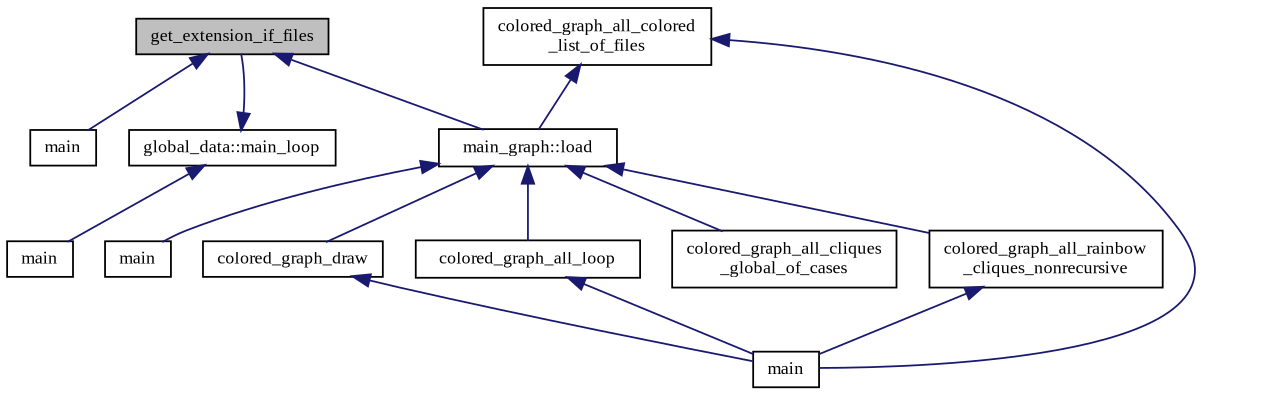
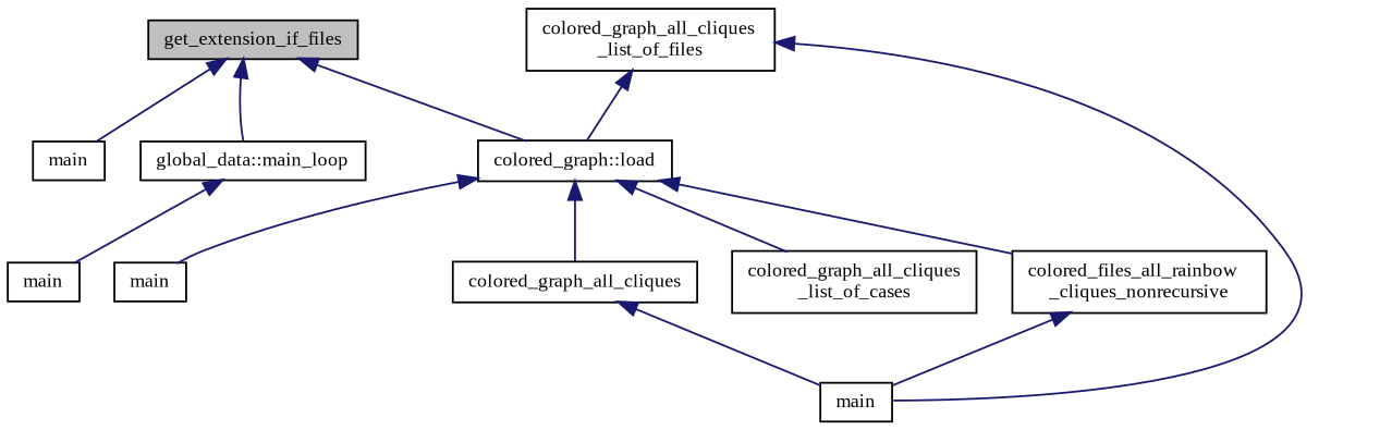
  digraph {
    fontname="Liberation Serif"
    rankdir=TB
    node [color=black fillcolor=white fontname="Liberation Serif" fontsize=10 shape=record style=filled]
    edge [color=midnightblue dir=back fontname="Liberation Serif" fontsize=10 labelfontname=Helvetica labelfontsize=10 style=solid]
    n1 [fillcolor=grey75 fontcolor=black height=0.2 label=get_extension_if_files width=0.4]
    n2 [height=0.2 label=main width=0.4]
    n3 [height=0.2 label="global_data::main_loop" width=0.4]
-   n4 [height=0.2 label="main_graph::load" width=0.4]
+   n4 [height=0.2 label="colored_graph::load" width=0.4]
    n5 [height=0.2 label=main width=0.4]
    n6 [height=0.2 label=main width=0.4]
-   n7 [height=0.2 label=colored_graph_draw width=0.4]
-   n8 [height=0.2 label=colored_graph_all_loop width=0.4]
-   n9 [height=0.2 label="colored_graph_all_cliques\l_global_of_cases" width=0.4]
-   n10 [height=0.2 label="colored_graph_all_rainbow\l_cliques_nonrecursive" width=0.4]
+   n8 [height=0.2 label=colored_graph_all_cliques width=0.4]
+   n9 [height=0.2 label="colored_graph_all_cliques\l_list_of_cases" width=0.4]
+   n10 [height=0.2 label="colored_files_all_rainbow\l_cliques_nonrecursive" width=0.4]
    n11 [height=0.2 label=main width=0.4]
-   n12 [height=0.2 label="colored_graph_all_colored\l_list_of_files" width=0.4]
+   n12 [height=0.2 label="colored_graph_all_cliques\l_list_of_files" width=0.4]
    n1 -> n2
-   n3 -> n1
+   n1 -> n3
    n1 -> n4
    n3 -> n5
    n4 -> n6
-   n4 -> n7
    n4 -> n8
    n4 -> n9
    n4 -> n10
-   n7 -> n11
    n8 -> n11
    n10 -> n11
    n12 -> n4
    n12 -> n11
  }
